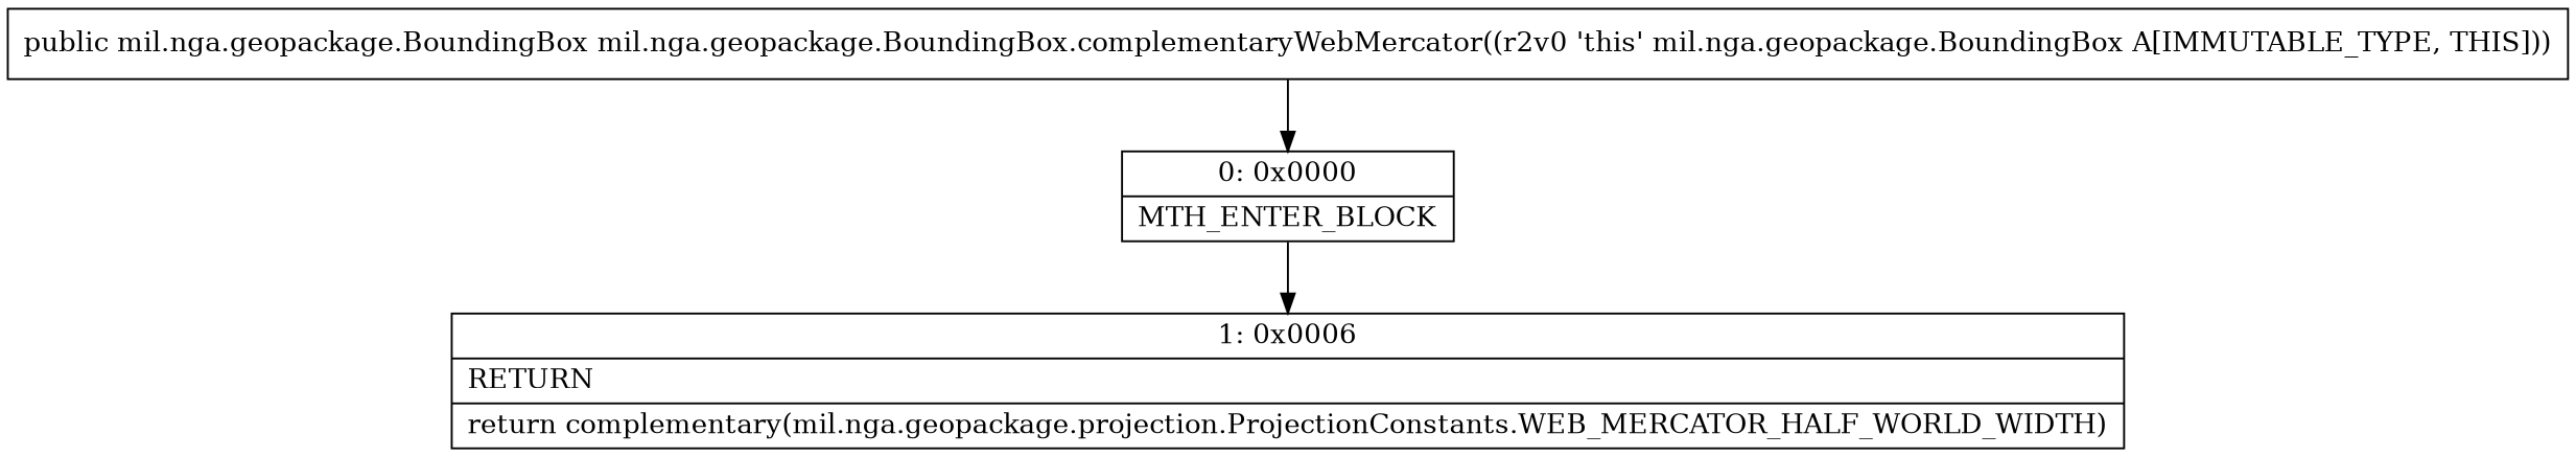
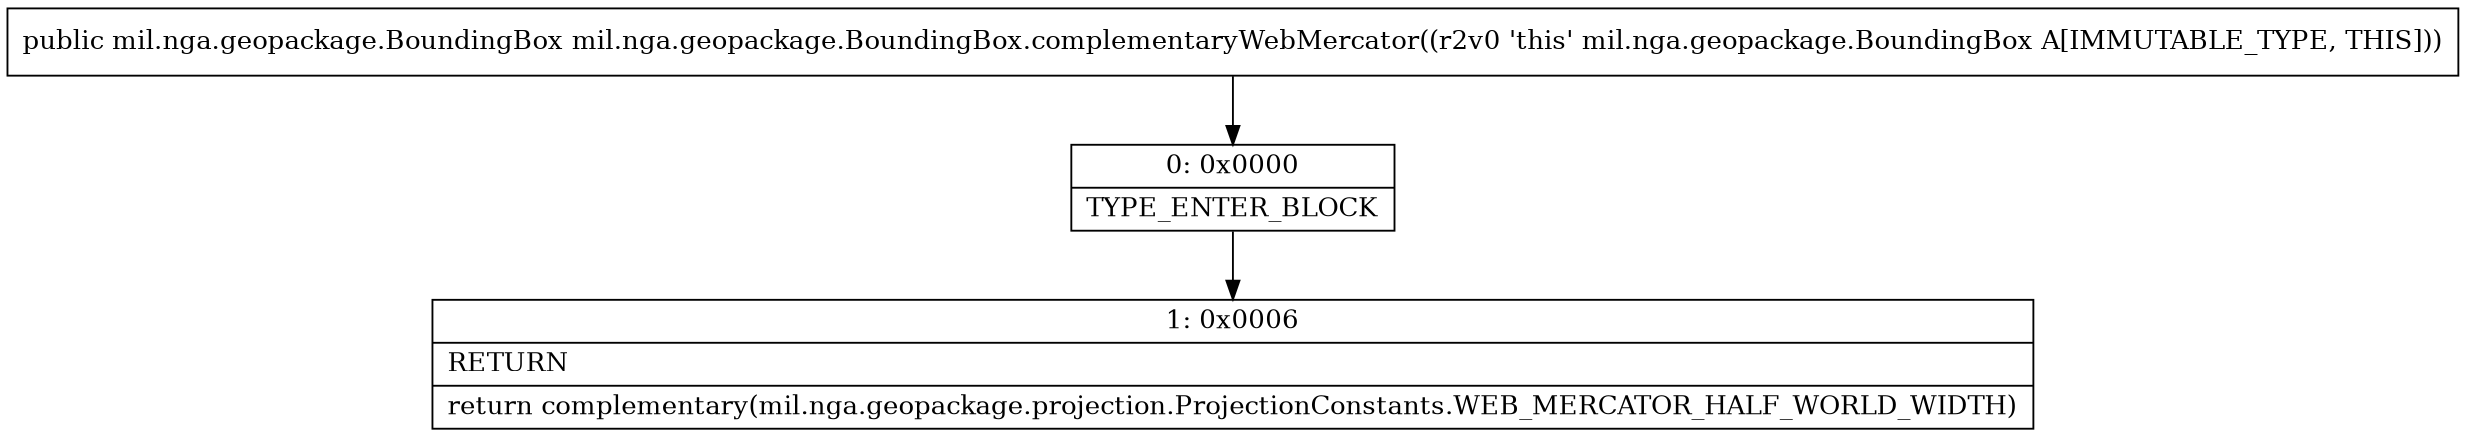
  digraph {
    node [shape=record]
-   n1 [label="{0\:\ 0x0000|MTH_ENTER_BLOCK\l}"]
+   n1 [label="{0\:\ 0x0000|TYPE_ENTER_BLOCK\l}"]
    n2 [label="{1\:\ 0x0006|RETURN\l|return complementary(mil.nga.geopackage.projection.ProjectionConstants.WEB_MERCATOR_HALF_WORLD_WIDTH)\l}"]
    n3 [label="{public mil.nga.geopackage.BoundingBox mil.nga.geopackage.BoundingBox.complementaryWebMercator((r2v0 'this' mil.nga.geopackage.BoundingBox A[IMMUTABLE_TYPE, THIS])) }"]
    n1 -> n2
    n3 -> n1
  }
